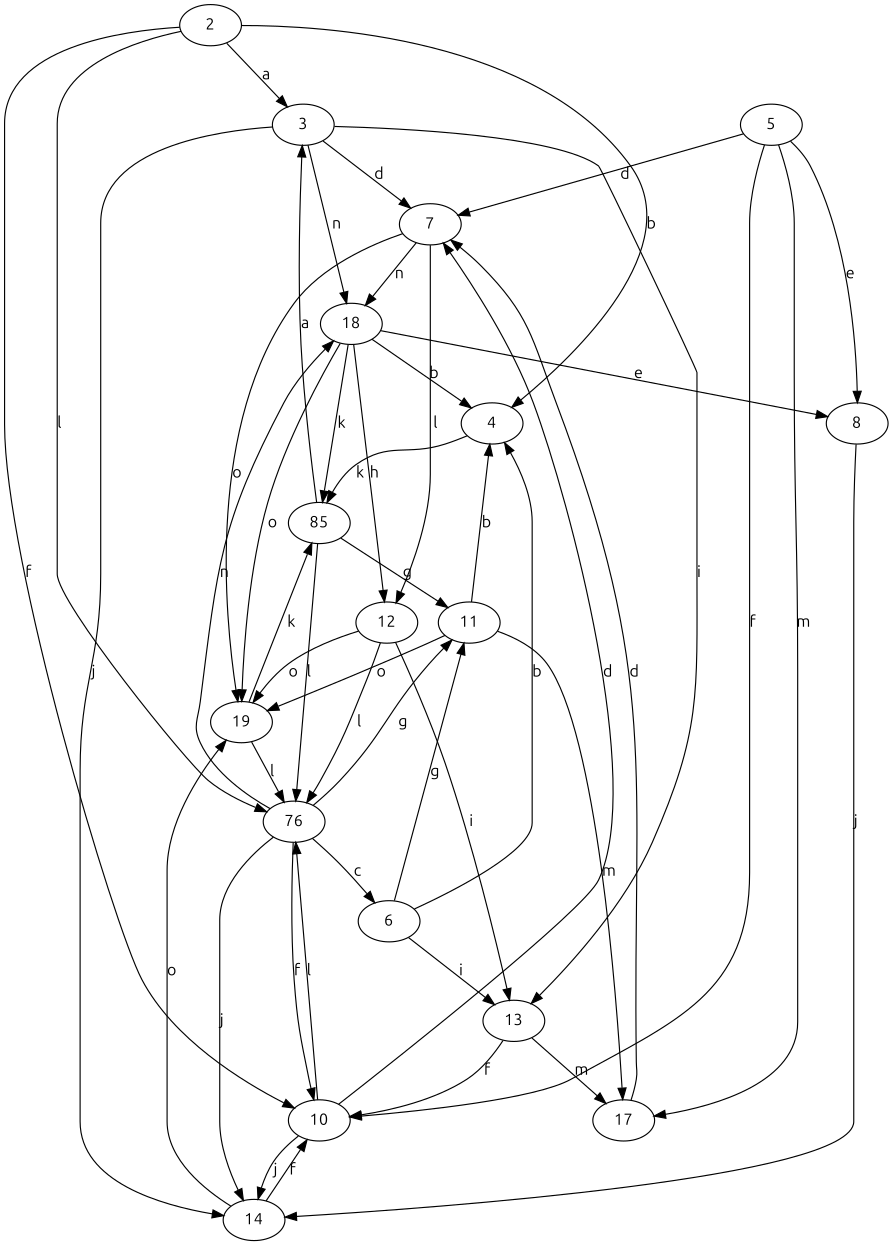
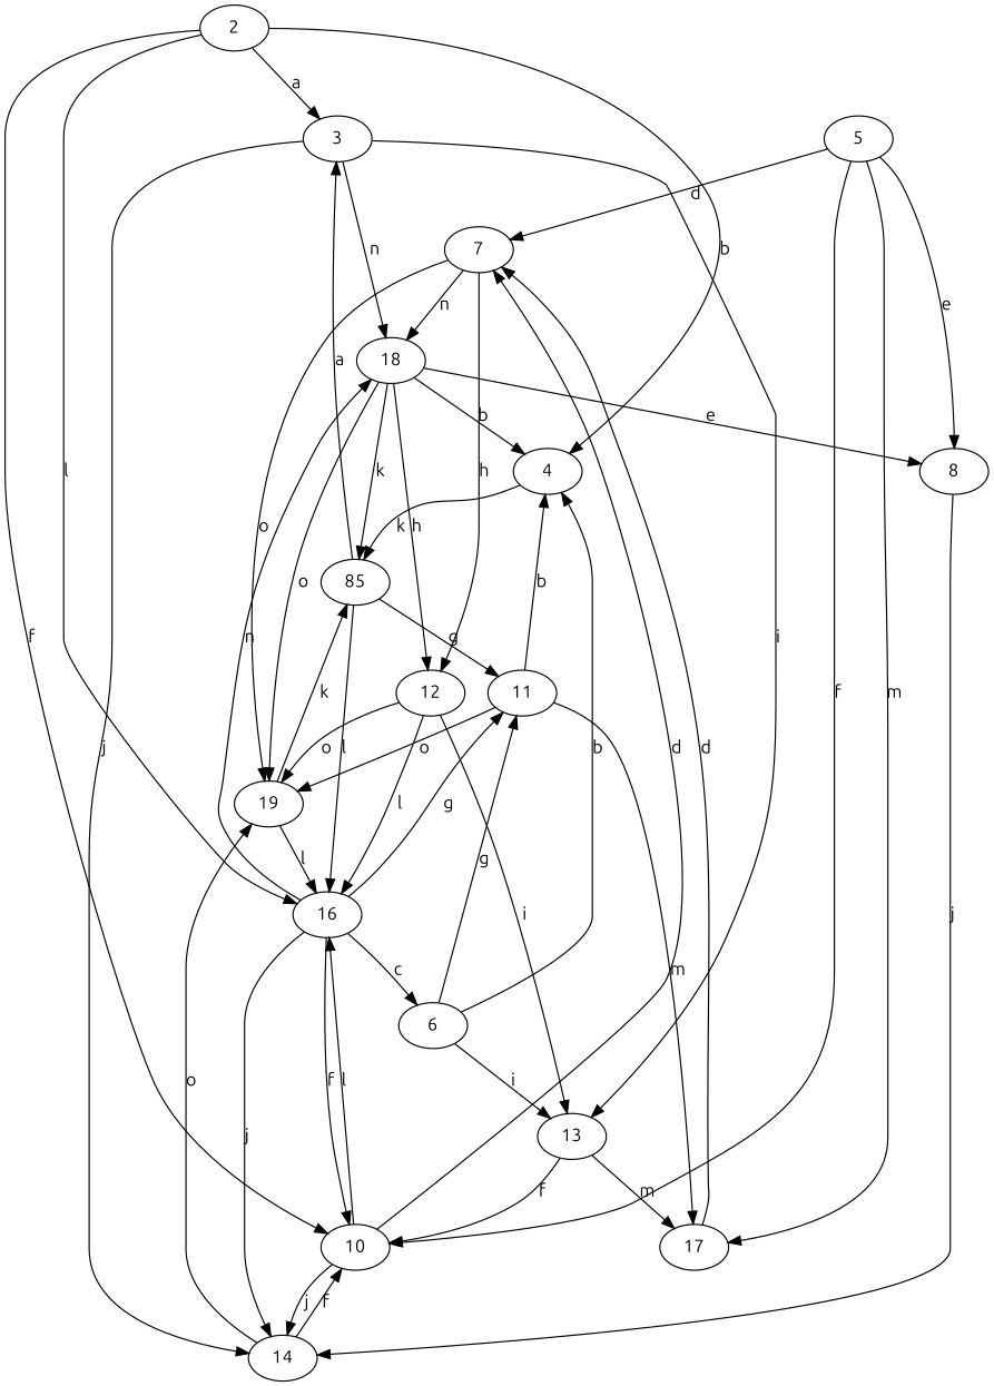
  strict digraph {
    fontname=Ubuntu
    node [fontname=Ubuntu]
    edge [fontname=Ubuntu]
    2
    3
    4
    10
-   16 [label=76]
+   16
    7
    13
    14
    18
    n10 [label=85]
    6
    11
    12
    19
    17
    8
    5
    2 -> 3 [label=a]
    2 -> 4 [label=b]
    2 -> 10 [label=f]
    2 -> 16 [label=l]
-   3 -> 7 [label=d]
    3 -> 13 [label=i]
    3 -> 14 [label=j]
    3 -> 18 [label=n]
    4 -> n10 [label=k]
    10 -> 16 [label=l]
    10 -> 7 [label=d]
    10 -> 14 [label=j]
    16 -> 10 [label=f]
    16 -> 14 [label=j]
    16 -> 18 [label=n]
    16 -> 6 [label=c]
    16 -> 11 [label=g]
    7 -> 18 [label=n]
-   7 -> 12 [label=l]
+   7 -> 12 [label=h]
    7 -> 19 [label=o]
    13 -> 10 [label=f]
    13 -> 17 [label=m]
    14 -> 10 [label=f]
    14 -> 19 [label=o]
    18 -> 4 [label=b]
    18 -> n10 [label=k]
    18 -> 12 [label=h]
    18 -> 19 [label=o]
    18 -> 8 [label=e]
    n10 -> 3 [label=a]
    n10 -> 16 [label=l]
    n10 -> 11 [label=g]
    6 -> 4 [label=b]
    6 -> 13 [label=i]
    6 -> 11 [label=g]
    11 -> 4 [label=b]
    11 -> 19 [label=o]
    11 -> 17 [label=m]
    12 -> 16 [label=l]
    12 -> 13 [label=i]
    12 -> 19 [label=o]
    19 -> 16 [label=l]
    19 -> n10 [label=k]
    17 -> 7 [label=d]
    8 -> 14 [label=j]
    5 -> 10 [label=f]
    5 -> 7 [label=d]
    5 -> 17 [label=m]
    5 -> 8 [label=e]
  }
